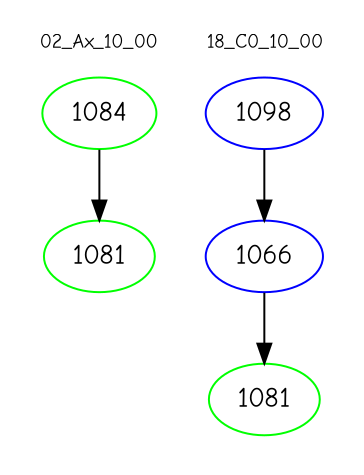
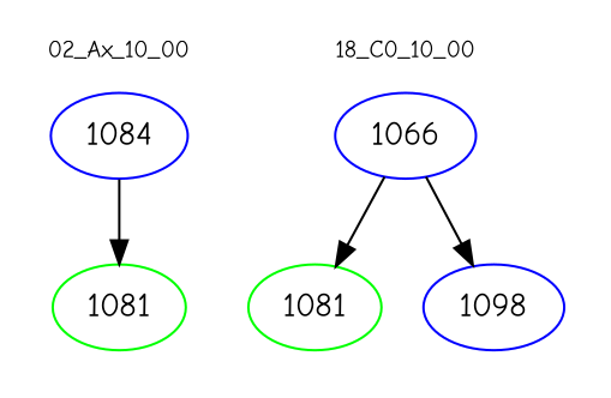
  digraph {
    fontname="Comic Neue"
    node [color=blue fontname="Comic Neue"]
    edge [color=black fontname="Comic Neue"]
-   n1 [color=green label=1084]
+   n1 [label=1084]
    n2 [color=green label=1081]
    n3 [label=1066]
    n4 [color=green label=1081]
    n5 [label=1098]
    subgraph cluster_1 {
      color=white
      fontsize=10
      label="02_Ax_10_00"
      n1
      n2
    }
    subgraph cluster_2 {
      color=white
      fontsize=10
      label="18_C0_10_00"
      n3
      n4
      n5
    }
    n1 -> n2
    n3 -> n4
-   n5 -> n3
+   n3 -> n5
  }
